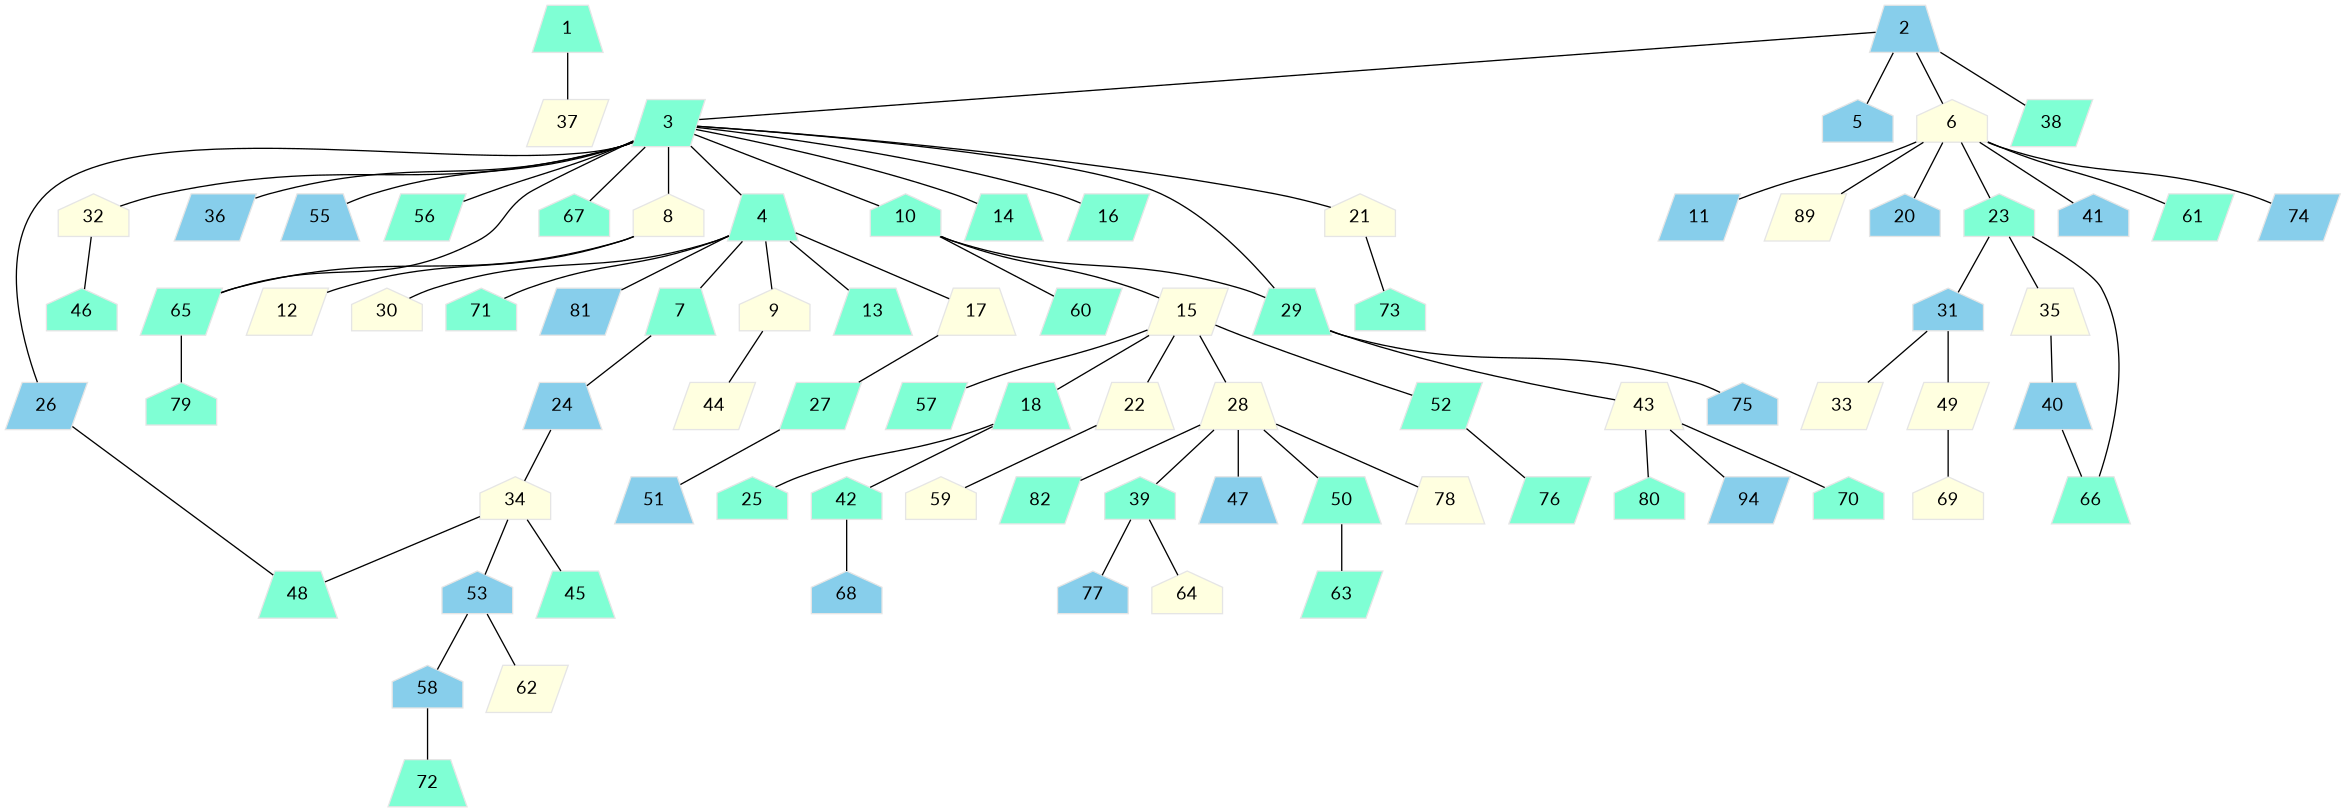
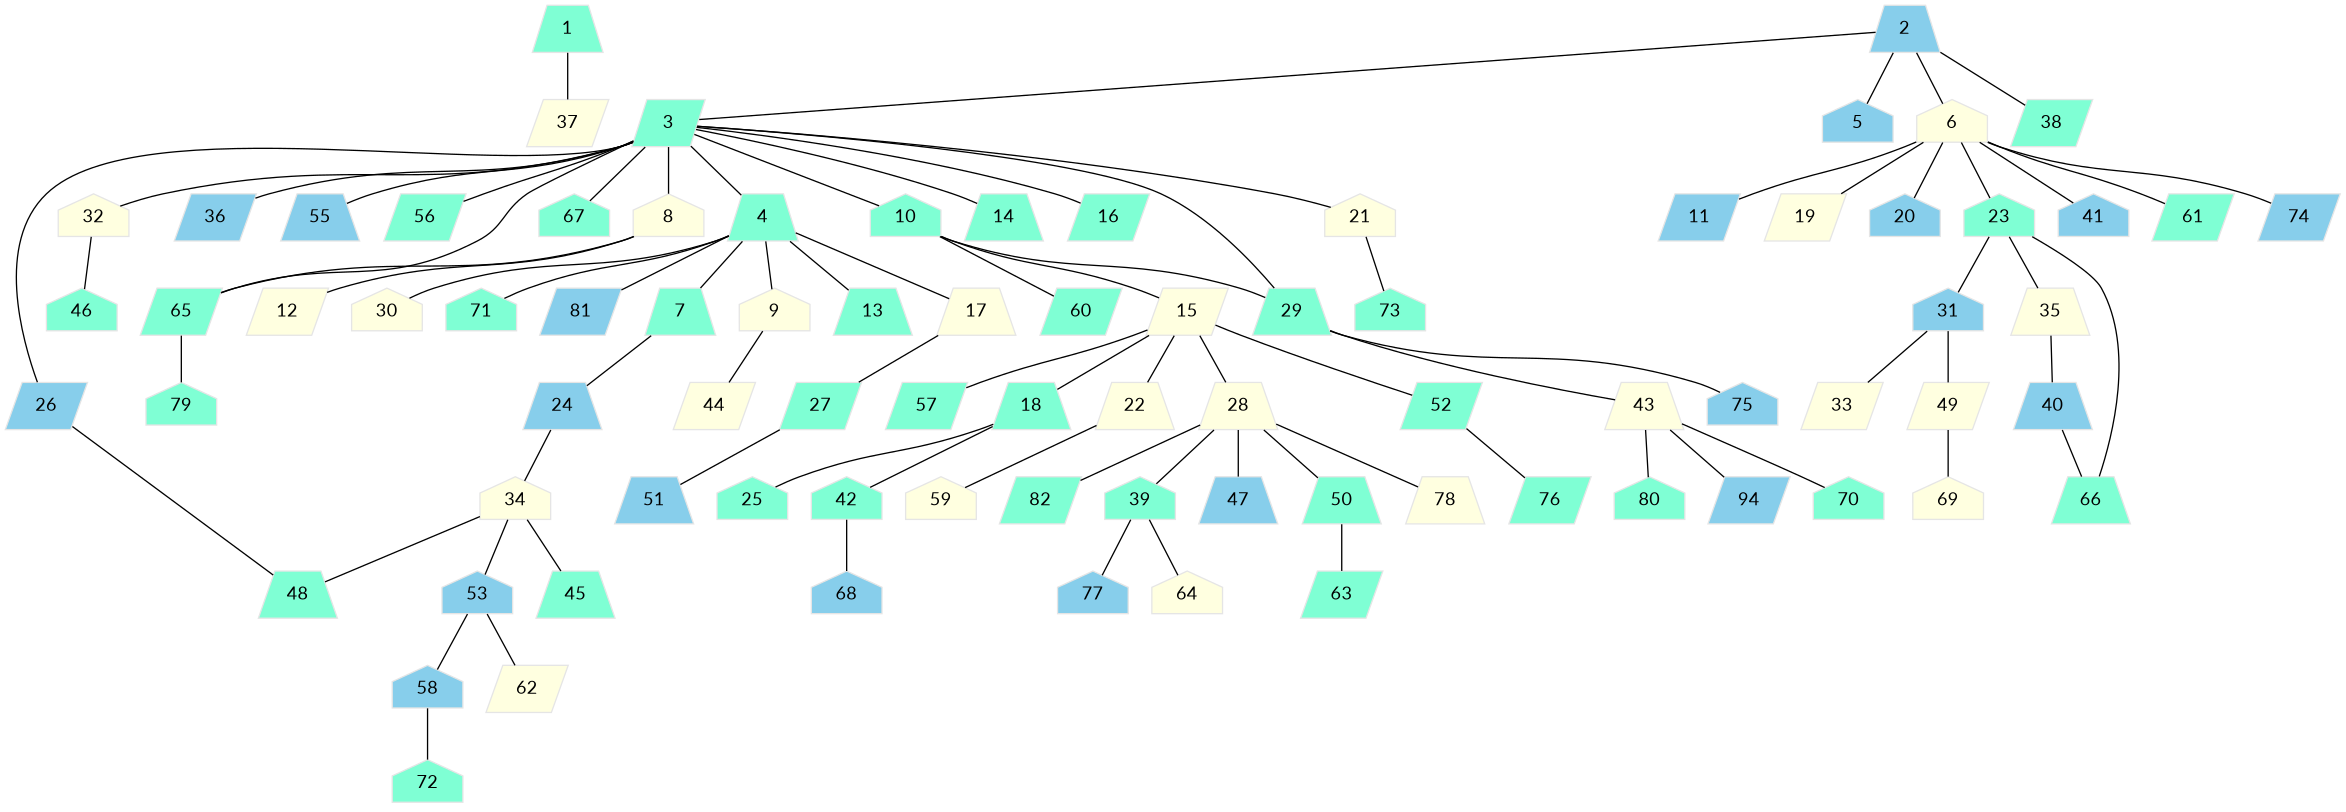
  graph {
    fontname=Lato
    node [color=gray90 fillcolor=aquamarine fontname=Lato shape=house style=filled]
    edge [fontname=Lato]
    1 [shape=trapezium]
    37 [fillcolor=lightyellow shape=parallelogram]
    2 [fillcolor=skyblue shape=trapezium]
    3 [shape=parallelogram]
    5 [fillcolor=skyblue]
    6 [fillcolor=lightyellow]
    38 [shape=parallelogram]
    4 [shape=trapezium]
    8 [fillcolor=lightyellow]
    10
    14 [shape=trapezium]
    16 [shape=parallelogram]
    21 [fillcolor=lightyellow]
    26 [fillcolor=skyblue shape=parallelogram]
    29 [shape=trapezium]
    32 [fillcolor=lightyellow]
    36 [fillcolor=skyblue shape=parallelogram]
    55 [fillcolor=skyblue shape=trapezium]
    56 [shape=parallelogram]
    65 [shape=parallelogram]
    67
    11 [fillcolor=skyblue shape=parallelogram]
-   19 [fillcolor=lightyellow shape=parallelogram label=89]
+   19 [fillcolor=lightyellow shape=parallelogram]
    20 [fillcolor=skyblue]
    23
    41 [fillcolor=skyblue]
    61 [shape=parallelogram]
    74 [fillcolor=skyblue shape=parallelogram]
    7 [shape=trapezium]
    9 [fillcolor=lightyellow]
    13 [shape=trapezium]
    17 [fillcolor=lightyellow shape=trapezium]
    30 [fillcolor=lightyellow]
    71
    81 [fillcolor=skyblue shape=parallelogram]
    12 [fillcolor=lightyellow shape=parallelogram]
    15 [fillcolor=lightyellow shape=parallelogram]
    60 [shape=parallelogram]
    73
    48 [shape=trapezium]
    43 [fillcolor=lightyellow shape=trapezium]
    75 [fillcolor=skyblue]
    46
    79
    24 [fillcolor=skyblue shape=trapezium]
    44 [fillcolor=lightyellow shape=parallelogram]
    27 [shape=parallelogram]
    31 [fillcolor=skyblue]
    35 [fillcolor=lightyellow shape=trapezium]
    66 [shape=trapezium]
    34 [fillcolor=lightyellow]
    18 [shape=trapezium]
    22 [fillcolor=lightyellow shape=trapezium]
    28 [fillcolor=lightyellow shape=trapezium]
    52 [shape=parallelogram]
    57 [shape=parallelogram]
    25
    42
    59 [fillcolor=lightyellow]
    39
    47 [fillcolor=skyblue shape=trapezium]
    50 [shape=trapezium]
    78 [fillcolor=lightyellow shape=trapezium]
    82 [shape=parallelogram]
    76 [shape=parallelogram]
    51 [fillcolor=skyblue shape=trapezium]
    68 [fillcolor=skyblue]
    33 [fillcolor=lightyellow shape=parallelogram]
    49 [fillcolor=lightyellow shape=parallelogram]
    40 [fillcolor=skyblue shape=trapezium]
    45 [shape=trapezium]
    53 [fillcolor=skyblue]
    64 [fillcolor=lightyellow]
    77 [fillcolor=skyblue]
    63 [shape=parallelogram]
    n76 [fillcolor=skyblue label=94 shape=parallelogram]
    70
    80
    69 [fillcolor=lightyellow]
    58 [fillcolor=skyblue]
    62 [fillcolor=lightyellow shape=parallelogram]
-   72 [shape=trapezium]
+   72
    1 -- 37
    2 -- 3
    2 -- 5
    2 -- 6
    2 -- 38
    3 -- 4
    3 -- 8
    3 -- 10
    3 -- 14
    3 -- 16
    3 -- 21
    3 -- 26
    3 -- 29
    3 -- 32
    3 -- 36
    3 -- 55
    3 -- 56
    3 -- 65
    3 -- 67
    6 -- 11
    6 -- 19
    6 -- 20
    6 -- 23
    6 -- 41
    6 -- 61
    6 -- 74
    4 -- 7
    4 -- 9
    4 -- 13
    4 -- 17
    4 -- 30
    4 -- 71
    4 -- 81
    8 -- 65
    8 -- 12
    10 -- 29
    10 -- 15
    10 -- 60
    21 -- 73
    26 -- 48
    29 -- 43
    29 -- 75
    32 -- 46
    65 -- 79
    23 -- 31
    23 -- 35
    23 -- 66
    7 -- 24
    9 -- 44
    17 -- 27
    15 -- 18
    15 -- 22
    15 -- 28
    15 -- 52
    15 -- 57
    43 -- n76
    43 -- 70
    43 -- 80
    24 -- 34
    27 -- 51
    31 -- 33
    31 -- 49
    35 -- 40
    34 -- 48
    34 -- 45
    34 -- 53
    18 -- 25
    18 -- 42
    22 -- 59
    28 -- 39
    28 -- 47
    28 -- 50
    28 -- 78
    28 -- 82
    52 -- 76
    42 -- 68
    39 -- 64
    39 -- 77
    50 -- 63
    49 -- 69
    40 -- 66
    53 -- 58
    53 -- 62
    58 -- 72
  }
